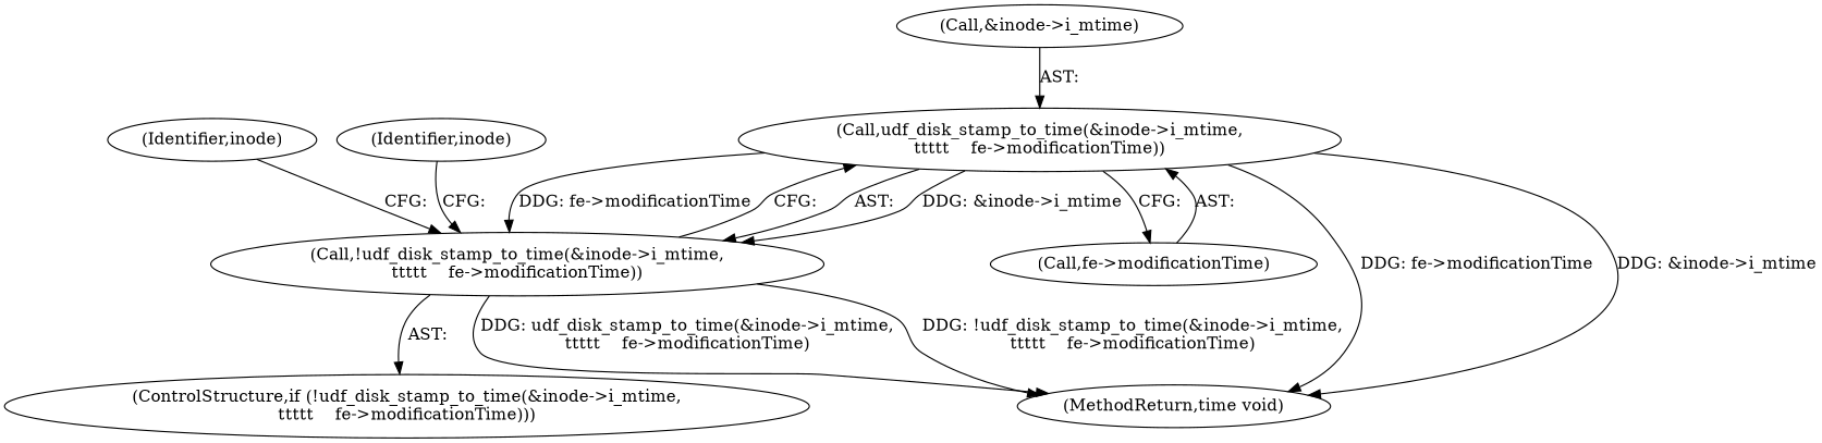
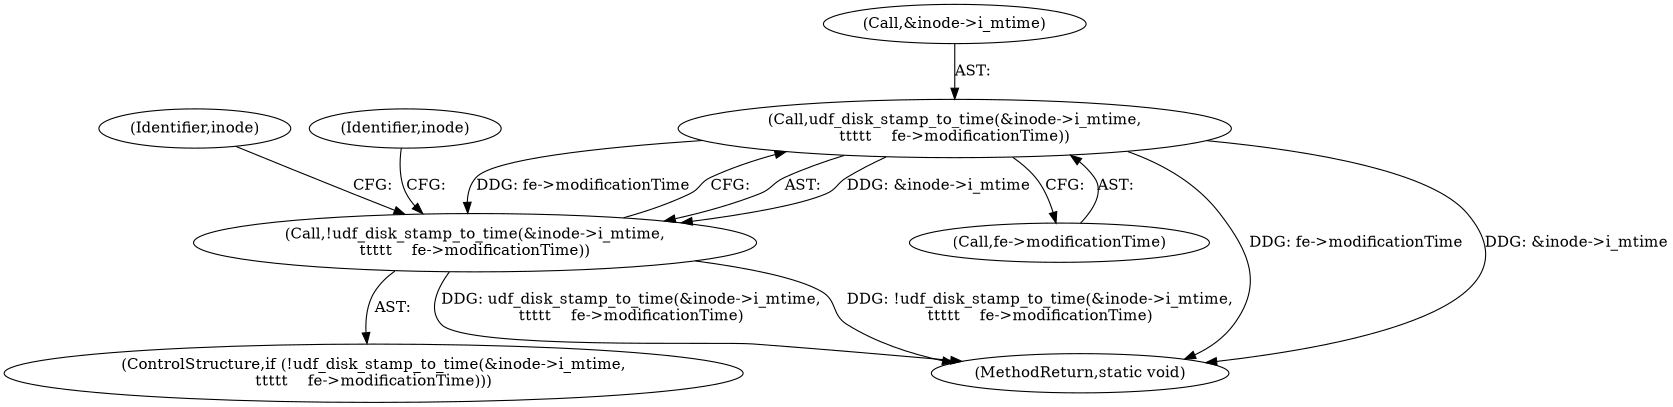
  digraph {
    n1 [label="(Call,udf_disk_stamp_to_time(&inode->i_mtime,\n\t\t\t\t\t    fe->modificationTime))"]
    n2 [label="(Call,!udf_disk_stamp_to_time(&inode->i_mtime,\n\t\t\t\t\t    fe->modificationTime))"]
    n3 [label="(Call,fe->modificationTime)"]
-   n4 [label="(MethodReturn,time void)"]
+   n4 [label="(MethodReturn,static void)"]
    n5 [label="(ControlStructure,if (!udf_disk_stamp_to_time(&inode->i_mtime,\n\t\t\t\t\t    fe->modificationTime)))"]
    n6 [label="(Call,&inode->i_mtime)"]
    n7 [label="(Identifier,inode)"]
    n8 [label="(Identifier,inode)"]
    n1 -> n2 [label="AST: "]
    n1 -> n2 [label="DDG: &inode->i_mtime"]
    n1 -> n2 [label="DDG: fe->modificationTime"]
    n1 -> n3 [label="CFG: "]
    n1 -> n4 [label="DDG: fe->modificationTime"]
    n1 -> n4 [label="DDG: &inode->i_mtime"]
    n2 -> n1 [label="CFG: "]
    n2 -> n4 [label="DDG: udf_disk_stamp_to_time(&inode->i_mtime,\n\t\t\t\t\t    fe->modificationTime)"]
    n2 -> n4 [label="DDG: !udf_disk_stamp_to_time(&inode->i_mtime,\n\t\t\t\t\t    fe->modificationTime)"]
    n2 -> n5 [label="AST: "]
    n3 -> n1 [label="AST: "]
    n6 -> n1 [label="AST: "]
    n7 -> n2 [label="CFG: "]
    n8 -> n2 [label="CFG: "]
  }
